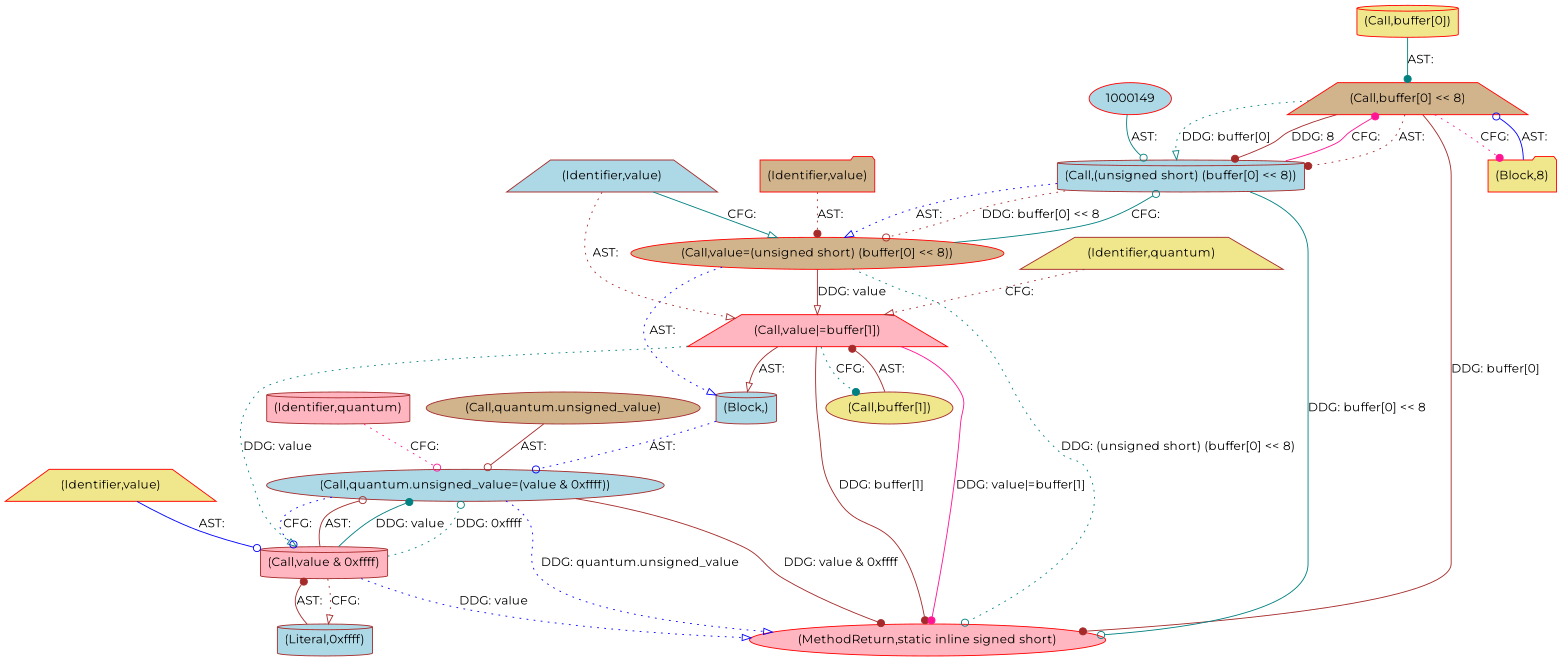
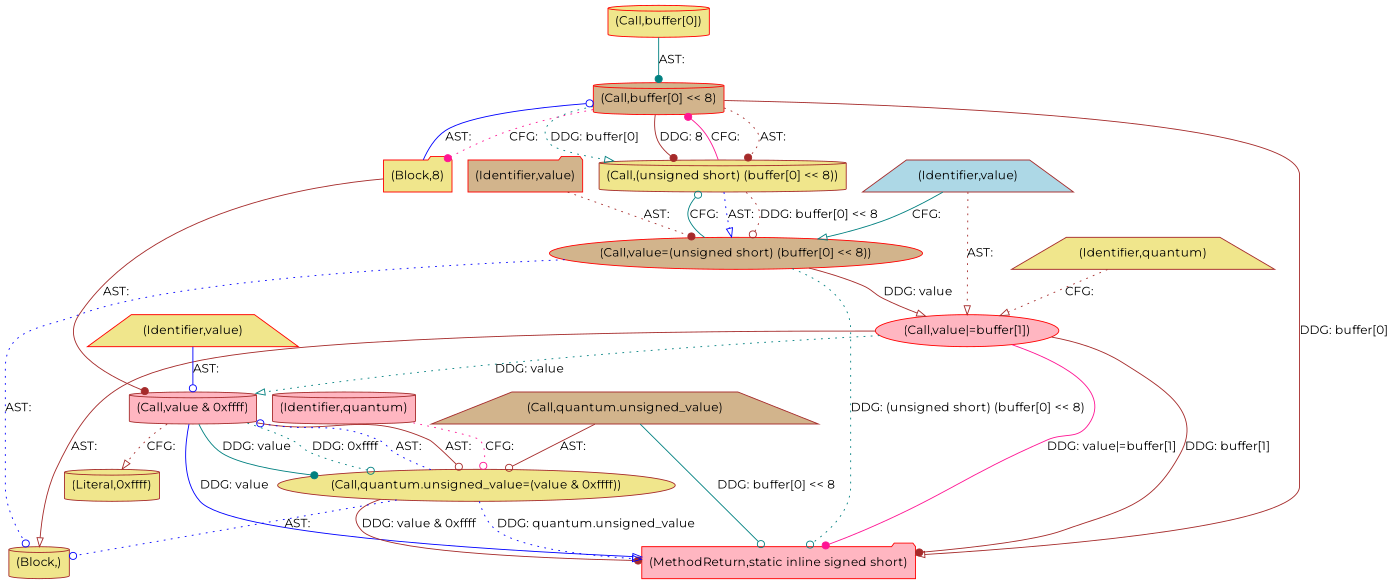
  digraph {
    fontname=Montserrat
    node [color=brown fillcolor=khaki fontname=Montserrat shape=cylinder style=filled]
    edge [arrowhead=dot color=brown fontname=Montserrat style=solid]
-   n1 [color=red fillcolor=tan label="(Call,buffer[0] << 8)" shape=trapezium]
-   n2 [fillcolor=lightblue label="(Call,(unsigned short) (buffer[0] << 8))"]
-   n3 [color=red fillcolor=lightpink label="(MethodReturn,static inline signed short)" shape=ellipse]
+   n1 [color=red fillcolor=tan label="(Call,buffer[0] << 8)"]
+   n2 [label="(Call,(unsigned short) (buffer[0] << 8))"]
+   n3 [color=red fillcolor=lightpink label="(MethodReturn,static inline signed short)" shape=folder]
    n4 [color=red label="(Block,8)" shape=folder]
    n5 [color=red fillcolor=tan label="(Call,value=(unsigned short) (buffer[0] << 8))" shape=ellipse]
-   n6 [color=red fillcolor=lightpink label="(Call,value|=buffer[1])" shape=trapezium]
-   n7 [fillcolor=lightblue label="(Block,)"]
+   n6 [color=red fillcolor=lightpink label="(Call,value|=buffer[1])" shape=ellipse]
+   n7 [label="(Block,)"]
    n8 [fillcolor=lightpink label="(Call,value & 0xffff)"]
-   n9 [label="(Call,buffer[1])" shape=ellipse]
-   n10 [fillcolor=lightblue label="(Call,quantum.unsigned_value=(value & 0xffff))" shape=ellipse]
-   n11 [fillcolor=lightblue label="(Literal,0xffff)"]
+   n10 [label="(Call,quantum.unsigned_value=(value & 0xffff))" shape=ellipse]
+   n11 [label="(Literal,0xffff)"]
    n12 [color=red label="(Call,buffer[0])"]
    n13 [color=red fillcolor=tan label="(Identifier,value)" shape=folder]
    n14 [fillcolor=lightpink label="(Identifier,quantum)"]
    n15 [fillcolor=lightblue label="(Identifier,value)" shape=trapezium]
    n16 [color=red label="(Identifier,value)" shape=trapezium]
-   n17 [fillcolor=tan label="(Call,quantum.unsigned_value)" shape=ellipse]
+   n17 [fillcolor=tan label="(Call,quantum.unsigned_value)" shape=trapezium]
    n18 [label="(Identifier,quantum)" shape=trapezium]
-   1000149 [color=red fillcolor=lightblue shape=ellipse]
    n1 -> n2 [label="AST: " style=dotted]
    n1 -> n2 [arrowhead=onormal color=teal label="DDG: buffer[0]" style=dotted]
    n1 -> n2 [label="DDG: 8"]
-   n1 -> n3 [label="DDG: buffer[0]"]
+   n1 -> n3 [arrowhead=onormal label="DDG: buffer[0]"]
    n1 -> n4 [color=deeppink label="CFG: " style=dotted]
    n2 -> n1 [color=deeppink label="CFG: "]
-   n2 -> n3 [arrowhead=odot color=teal label="DDG: buffer[0] << 8"]
+   n17 -> n3 [arrowhead=odot color=teal label="DDG: buffer[0] << 8"]
    n2 -> n5 [arrowhead=onormal color=blue label="AST: " style=dotted]
    n2 -> n5 [arrowhead=odot label="DDG: buffer[0] << 8" style=dotted]
    n4 -> n1 [arrowhead=odot color=blue label="AST: "]
    n5 -> n2 [arrowhead=odot color=teal label="CFG: "]
    n5 -> n3 [arrowhead=odot color=teal label="DDG: (unsigned short) (buffer[0] << 8)" style=dotted]
    n5 -> n6 [arrowhead=onormal label="DDG: value"]
-   n5 -> n7 [arrowhead=onormal color=blue label="AST: " style=dotted]
+   n5 -> n7 [arrowhead=odot color=blue label="AST: " style=dotted]
    n6 -> n3 [label="DDG: buffer[1]"]
    n6 -> n3 [color=deeppink label="DDG: value|=buffer[1]"]
    n6 -> n7 [arrowhead=onormal label="AST: "]
    n6 -> n8 [arrowhead=onormal color=teal label="DDG: value" style=dotted]
-   n6 -> n9 [color=teal label="CFG: " style=dotted]
-   n8 -> n3 [arrowhead=onormal color=blue label="DDG: value" style=dotted]
+   n8 -> n3 [arrowhead=onormal color=blue label="DDG: value"]
    n8 -> n10 [arrowhead=odot label="AST: "]
    n8 -> n10 [color=teal label="DDG: value"]
    n8 -> n10 [arrowhead=odot color=teal label="DDG: 0xffff" style=dotted]
    n8 -> n11 [arrowhead=onormal label="CFG: " style=dotted]
-   n9 -> n6 [label="AST: "]
    n10 -> n3 [label="DDG: value & 0xffff"]
    n10 -> n3 [arrowhead=onormal color=blue label="DDG: quantum.unsigned_value" style=dotted]
-   n7 -> n10 [arrowhead=odot color=blue label="AST: " style=dotted]
-   n10 -> n8 [arrowhead=odot color=blue label="CFG: " style=dotted]
-   n11 -> n8 [label="AST: "]
+   n10 -> n7 [arrowhead=odot color=blue label="AST: " style=dotted]
+   n10 -> n8 [arrowhead=odot color=blue label="AST: " style=dotted]
+   n4 -> n8 [label="AST: "]
    n12 -> n1 [color=teal label="AST: "]
    n13 -> n5 [label="AST: " style=dotted]
    n14 -> n10 [arrowhead=odot color=deeppink label="CFG: " style=dotted]
    n15 -> n5 [arrowhead=onormal color=teal label="CFG: "]
    n15 -> n6 [arrowhead=onormal label="AST: " style=dotted]
    n16 -> n8 [arrowhead=odot color=blue label="AST: "]
    n17 -> n10 [arrowhead=odot label="AST: "]
    n18 -> n6 [arrowhead=onormal label="CFG: " style=dotted]
-   1000149 -> n2 [arrowhead=odot color=teal label="AST: "]
  }
